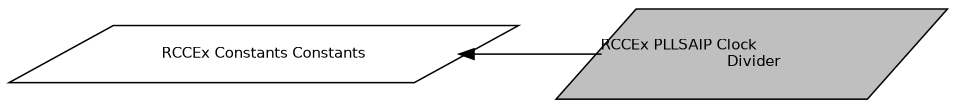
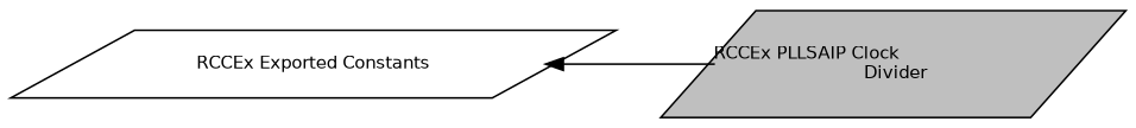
  digraph {
    rankdir=LR
    node [color=black fontname=Helvetica fontsize=10 shape=parallelogram style=filled]
    n1 [fillcolor=grey75 fontcolor=black height=0.2 label="RCCEx PLLSAIP Clock\l Divider" width=0.4]
-   n2 [fillcolor=white height=0.2 label="RCCEx Constants Constants" width=0.4]
+   n2 [fillcolor=white height=0.2 label="RCCEx Exported Constants" width=0.4]
    n2 -> n1 [dir=back fontname=Helvetica fontsize=10 labelfontname=Helvetica labelfontsize=10 shape=plaintext style=solid]
  }
